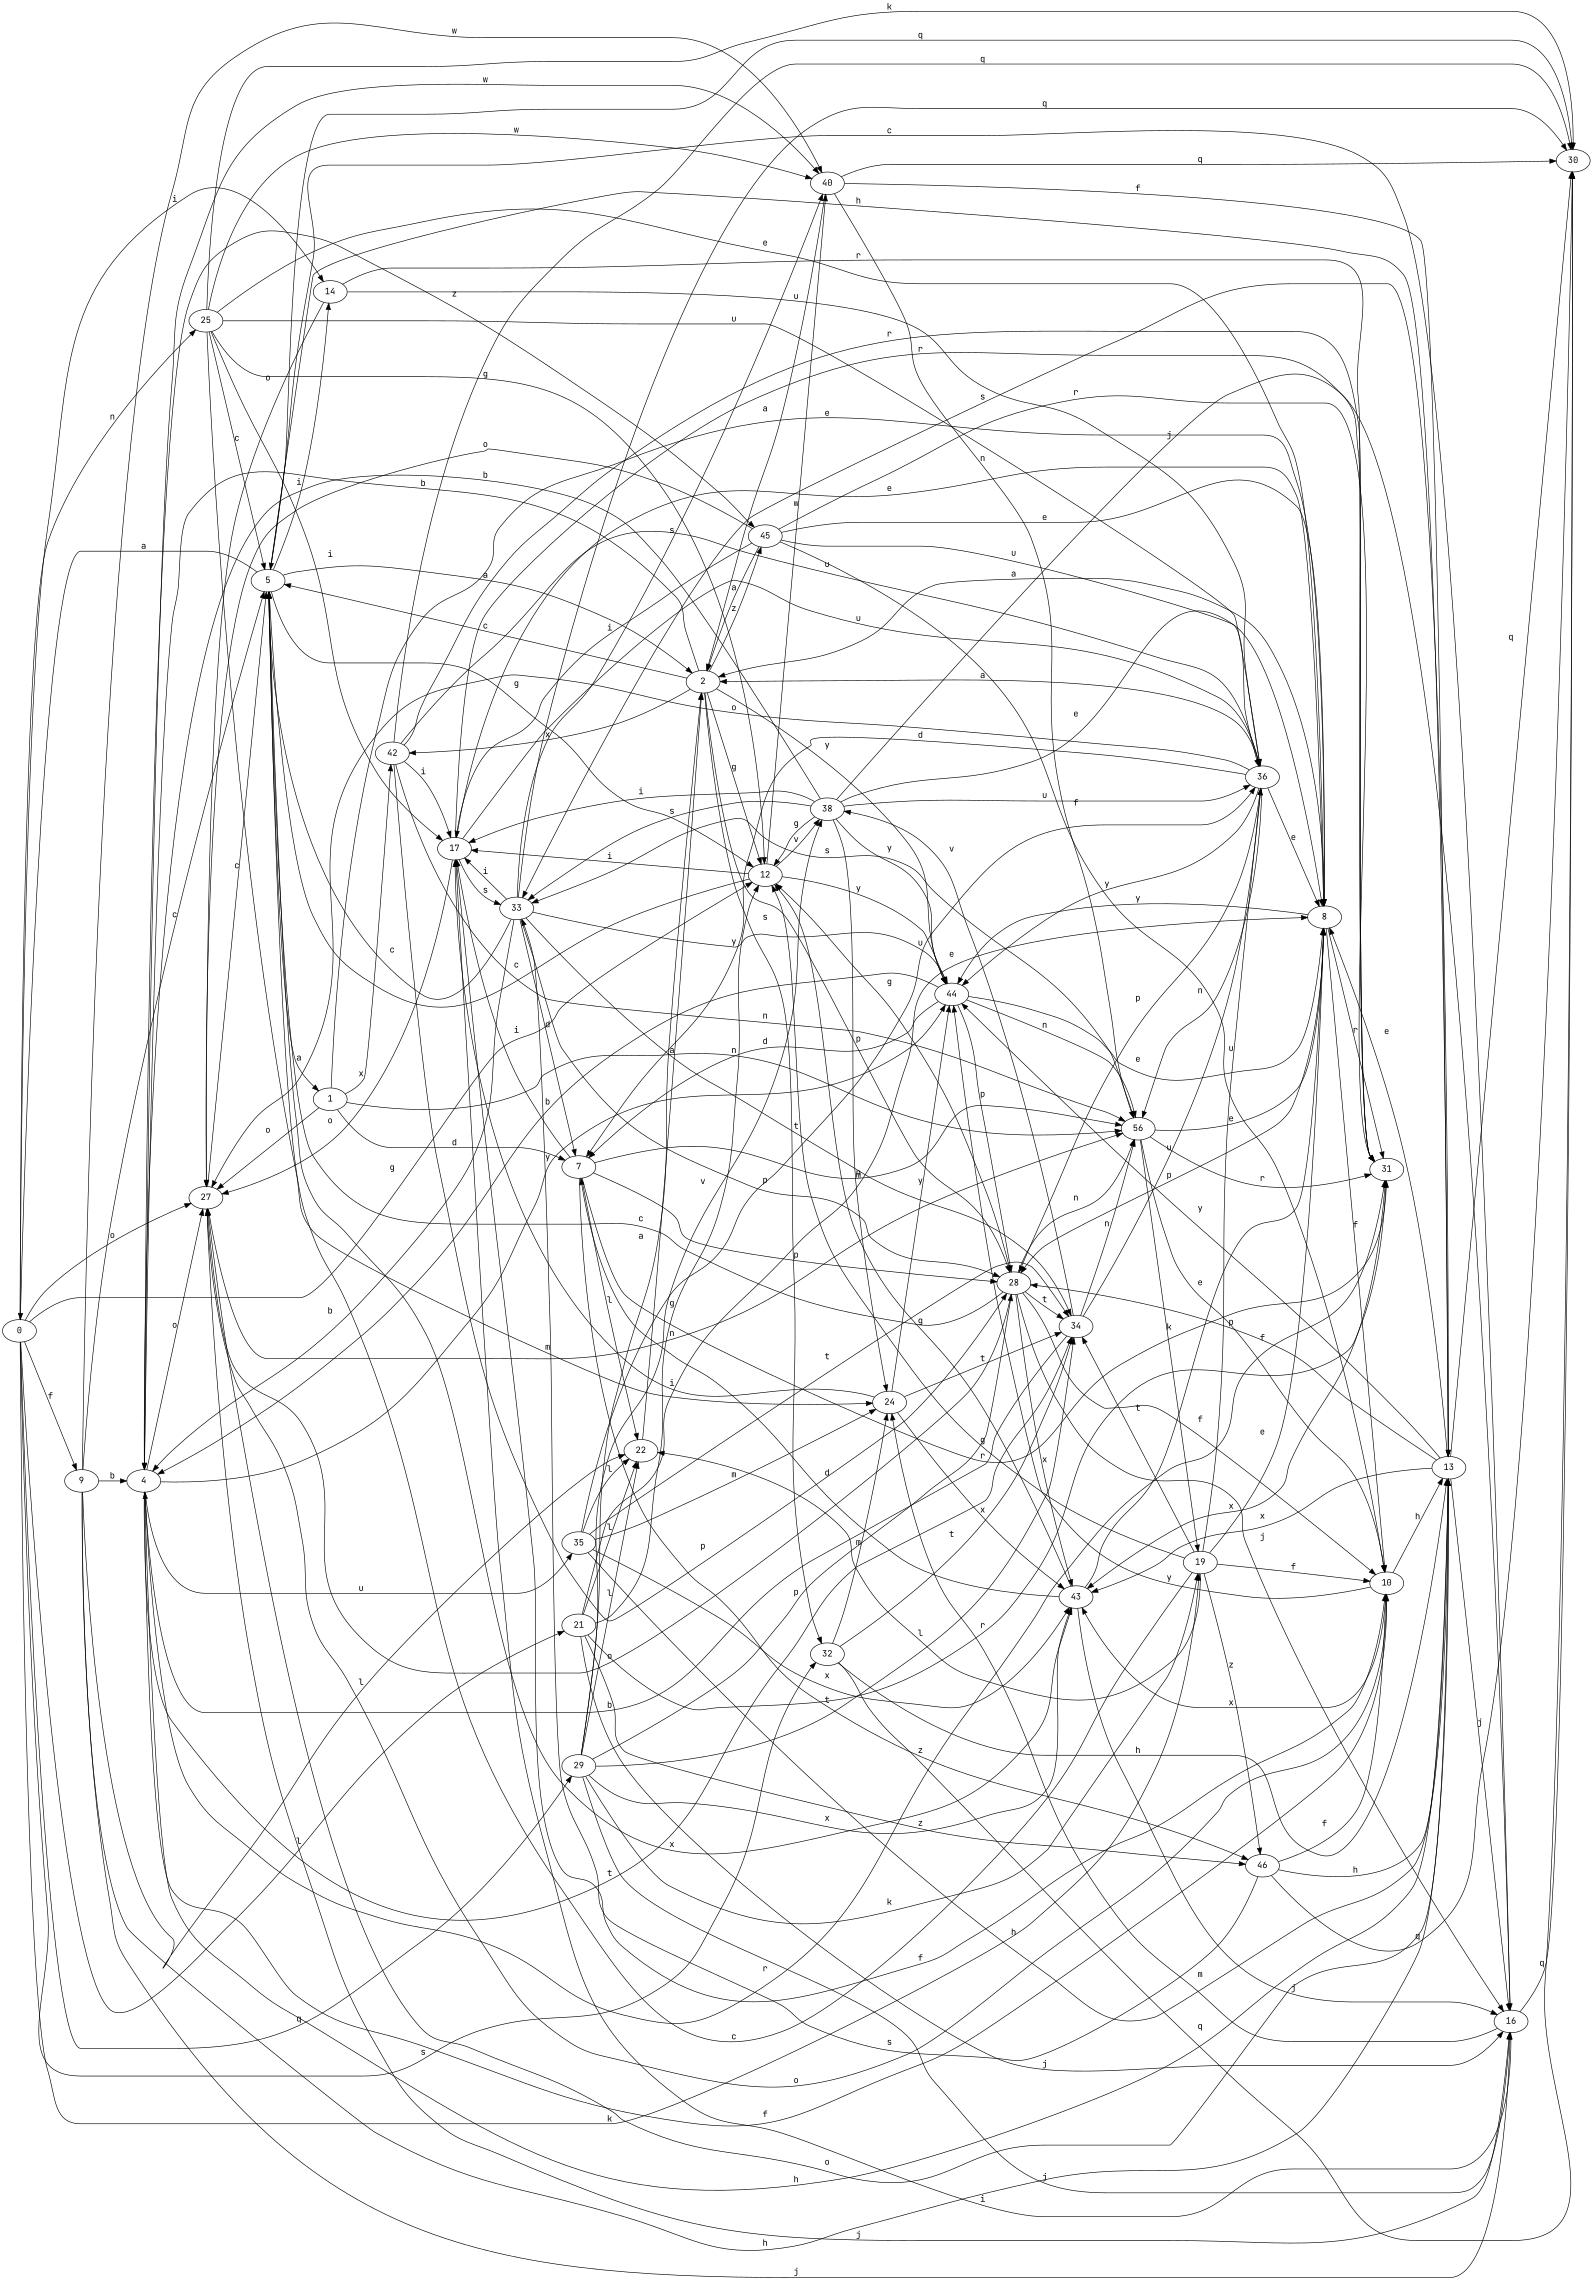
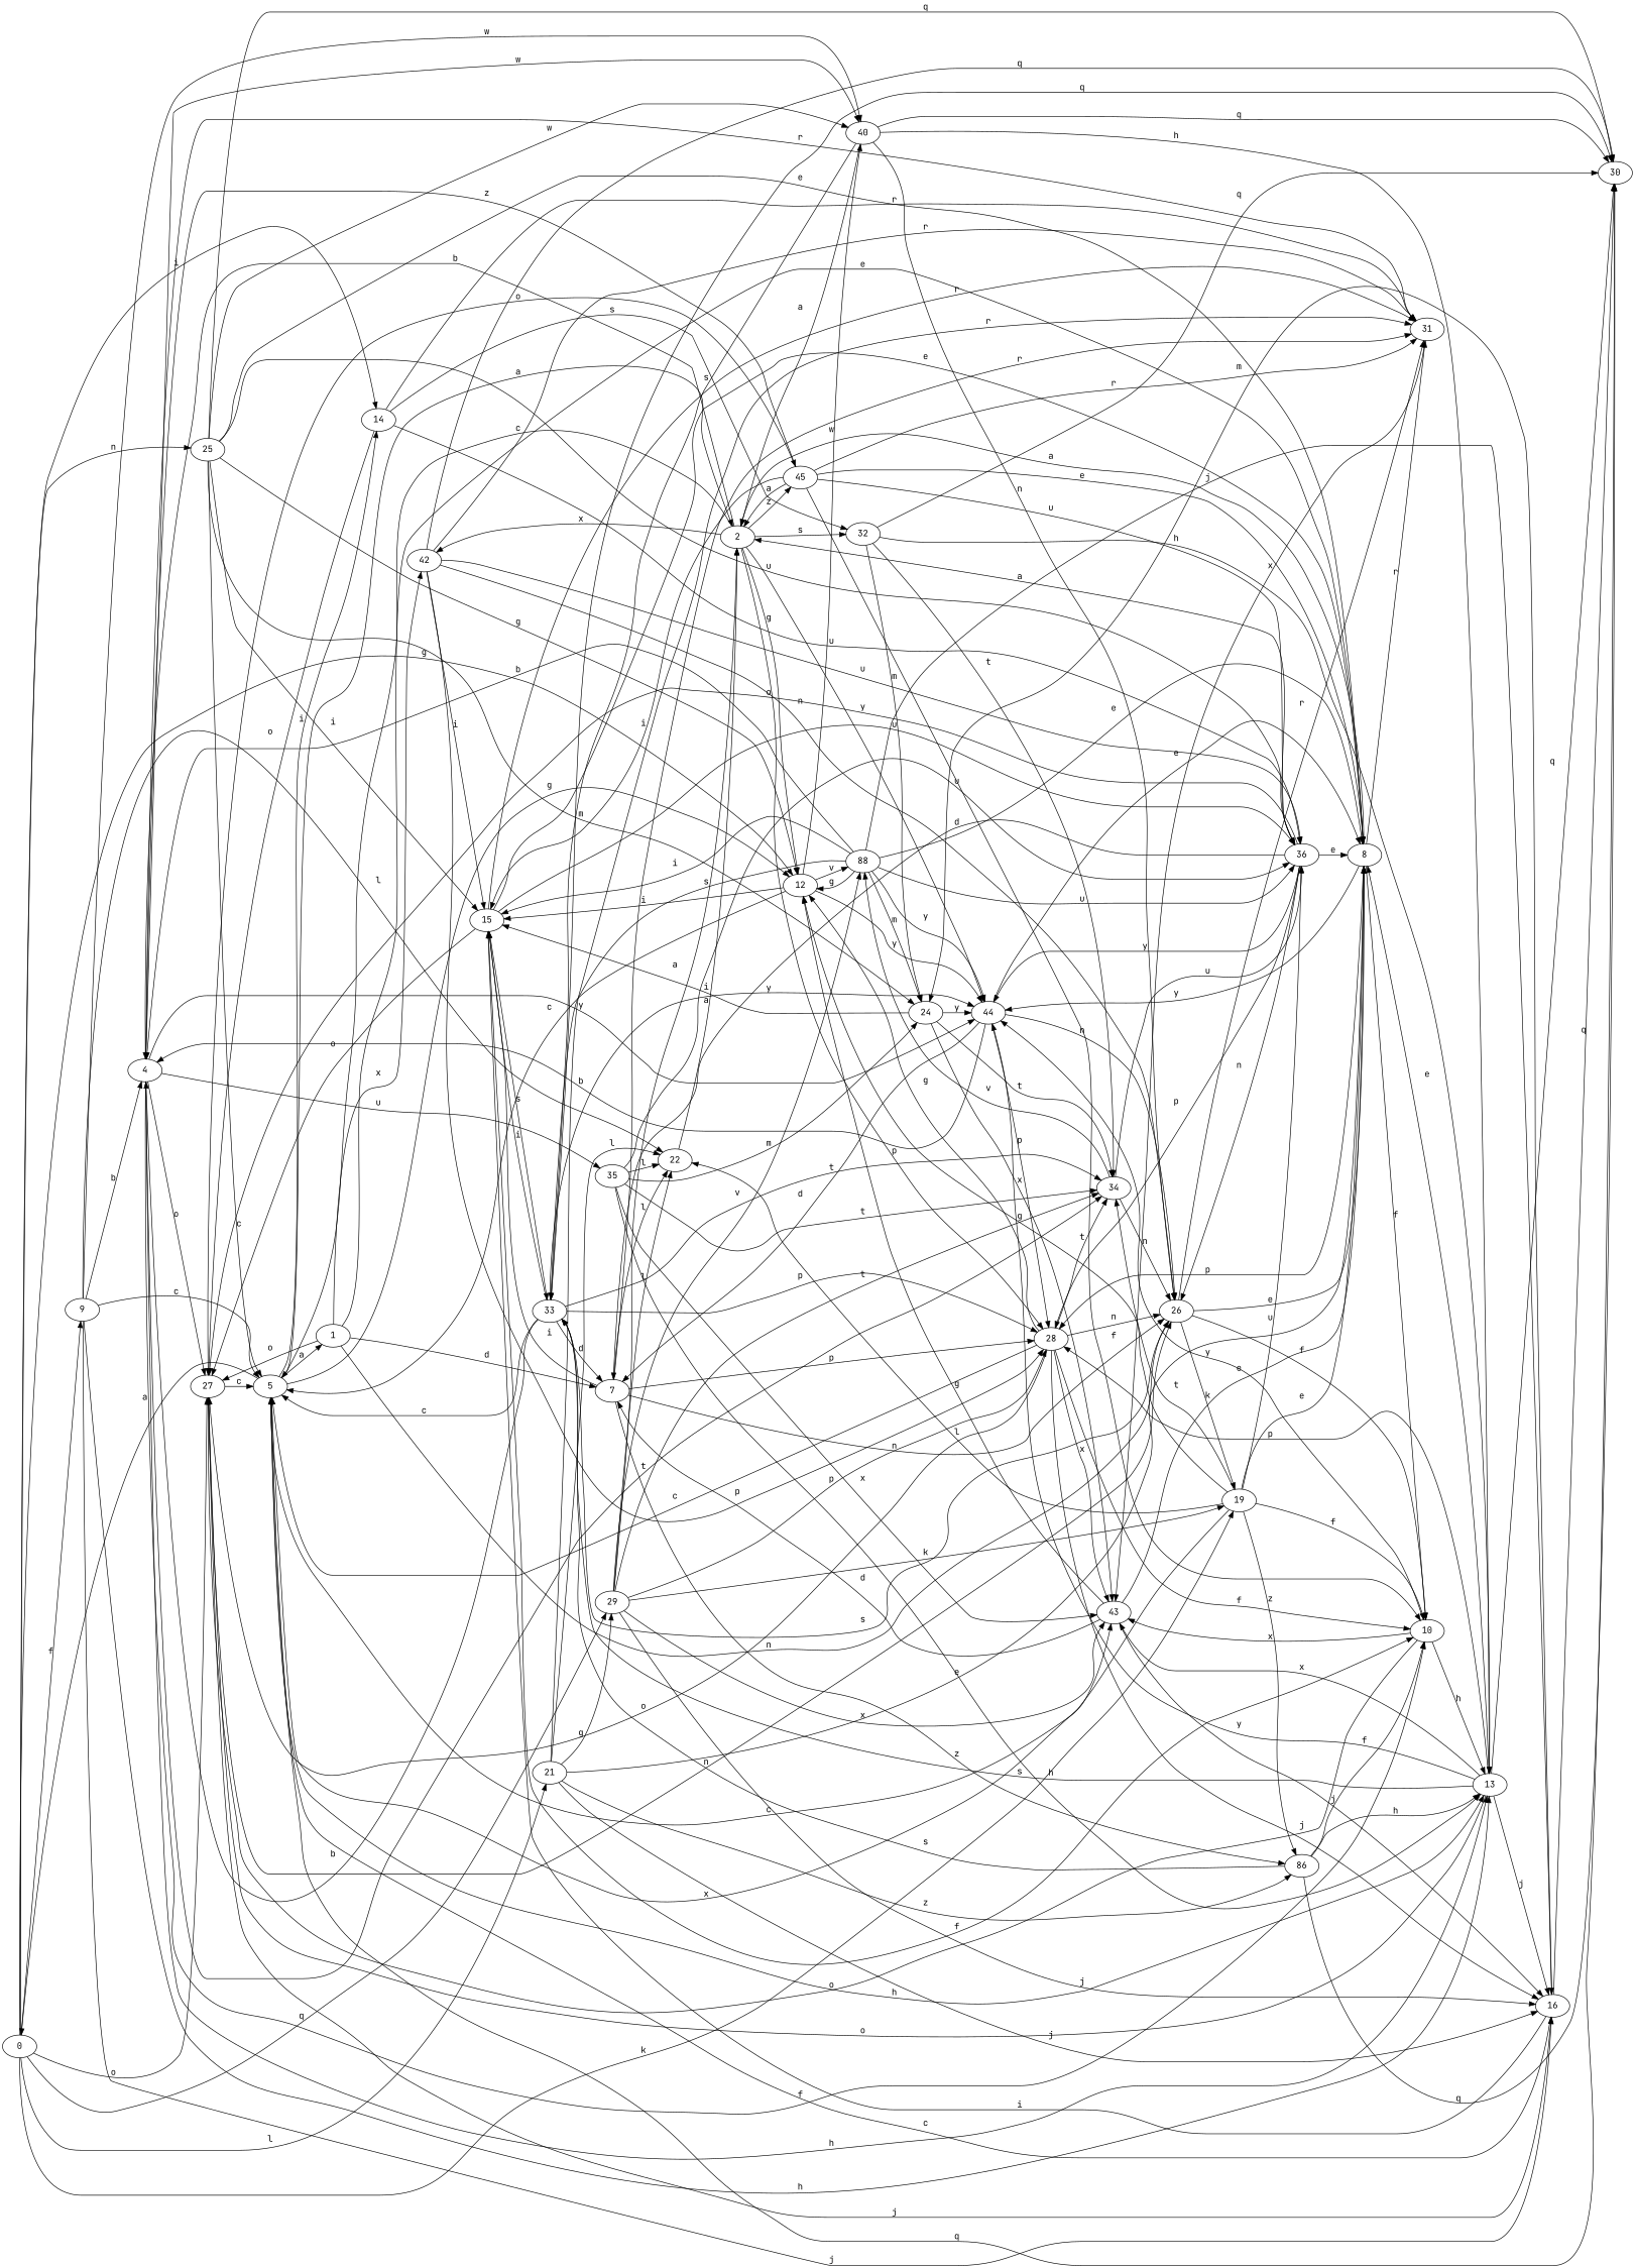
  strict digraph {
    fontname="JetBrains Mono"
    rankdir=LR
    node [fontname="JetBrains Mono"]
    edge [fontname="JetBrains Mono"]
    0
    9
    12
    14
    19
    21
    25
    27
    29
    32
    4
    n12 [label=5]
    13
    40
    22
    16
    44
-   38
-   15 [label=17]
+   38 [label=88]
+   15
    31
    36
    8
    10
    34
-   46
+   46 [label=86]
    30
    24
-   26 [label=56]
+   26
    2
    28
    43
    1
    7
    42
    33
    45
    35
    0 -> 9 [label=f]
    0 -> 12 [label=g]
    0 -> 14 [label=i]
    0 -> 19 [label=k]
    0 -> 21 [label=l]
    0 -> 25 [label=n]
    0 -> 27 [label=o]
    0 -> 29 [label=q]
-   0 -> 32 [label=s]
+   14 -> 32 [label=s]
    9 -> 4 [label=b]
    9 -> n12 [label=c]
    9 -> 13 [label=h]
    9 -> 40 [label=w]
    9 -> 22 [label=l]
    9 -> 16 [label=j]
    12 -> n12 [label=c]
    12 -> 40 [label=w]
    12 -> 44 [label=y]
    12 -> 38 [label=v]
    12 -> 15 [label=i]
    14 -> 27 [label=o]
    14 -> 31 [label=r]
    14 -> 36 [label=u]
    19 -> 12 [label=g]
    19 -> n12 [label=c]
    19 -> 22 [label=l]
    19 -> 36 [label=u]
    19 -> 8 [label=e]
    19 -> 10 [label=f]
    19 -> 34 [label=t]
    19 -> 46 [label=z]
-   21 -> 12 [label=g]
+   21 -> 29 [label=g]
    21 -> 22 [label=l]
    21 -> 16 [label=j]
    21 -> 31 [label=r]
    21 -> 8 [label=e]
    21 -> 46 [label=z]
    25 -> 12 [label=g]
    25 -> n12 [label=c]
    25 -> 40 [label=w]
    25 -> 15 [label=i]
    25 -> 36 [label=u]
    25 -> 8 [label=e]
-   25 -> 30 [label=k]
+   25 -> 30 [label=q]
    25 -> 24 [label=m]
    27 -> n12 [label=c]
    27 -> 16 [label=j]
    27 -> 26 [label=n]
    29 -> 19 [label=k]
    29 -> 22 [label=l]
    29 -> 16 [label=j]
    29 -> 38 [label=v]
    29 -> 34 [label=t]
    29 -> 2 [label=a]
    29 -> 28 [label=p]
    29 -> 43 [label=x]
    32 -> 13 [label=h]
    32 -> 34 [label=t]
    32 -> 30 [label=q]
    32 -> 24 [label=m]
    4 -> 27 [label=o]
    4 -> 13 [label=h]
    4 -> 40 [label=w]
    4 -> 44 [label=y]
    4 -> 31 [label=r]
    4 -> 10 [label=f]
    4 -> 34 [label=t]
    4 -> 45 [label=z]
    4 -> 35 [label=u]
    n12 -> 0 [label=a]
    n12 -> 12 [label=g]
    n12 -> 14 [label=i]
    n12 -> 13 [label=h]
    n12 -> 30 [label=q]
    n12 -> 2 [label=a]
    n12 -> 43 [label=x]
    n12 -> 1 [label=a]
    13 -> 27 [label=o]
    13 -> 16 [label=j]
    13 -> 44 [label=y]
    13 -> 8 [label=e]
    13 -> 30 [label=q]
    13 -> 28 [label=p]
    13 -> 43 [label=x]
    13 -> 33 [label=s]
-   40 -> 13 [label=f]
+   40 -> 13 [label=h]
    40 -> 30 [label=q]
    40 -> 26 [label=n]
    40 -> 2 [label=a]
-   33 -> 40 [label=s]
+   40 -> 33 [label=s]
    22 -> 2 [label=a]
    16 -> n12 [label=c]
    16 -> 15 [label=i]
    16 -> 30 [label=q]
    16 -> 24 [label=m]
    44 -> 4 [label=b]
    44 -> 8 [label=e]
    44 -> 26 [label=n]
    44 -> 28 [label=p]
    44 -> 7 [label=d]
    38 -> 12 [label=g]
    38 -> 4 [label=b]
    38 -> 16 [label=j]
    38 -> 44 [label=y]
    38 -> 15 [label=i]
    38 -> 36 [label=u]
    38 -> 8 [label=e]
    38 -> 24 [label=m]
    38 -> 33 [label=s]
    15 -> 27 [label=o]
    15 -> 31 [label=r]
    15 -> 36 [label=u]
    15 -> 8 [label=e]
    15 -> 10 [label=f]
    15 -> 33 [label=s]
    31 -> 43 [label=x]
    36 -> 27 [label=o]
    36 -> 44 [label=y]
    36 -> 8 [label=e]
    36 -> 26 [label=n]
    36 -> 2 [label=a]
    36 -> 28 [label=p]
    36 -> 7 [label=d]
    8 -> 44 [label=y]
    8 -> 31 [label=r]
    8 -> 10 [label=f]
    8 -> 2 [label=a]
    8 -> 28 [label=p]
    10 -> 27 [label=o]
    10 -> 13 [label=h]
    10 -> 44 [label=y]
    10 -> 43 [label=x]
-   34 -> 4 [label=b]
    34 -> 38 [label=v]
    34 -> 36 [label=u]
    34 -> 26 [label=n]
    46 -> 13 [label=h]
    46 -> 10 [label=f]
    46 -> 30 [label=q]
    46 -> 33 [label=s]
    24 -> 44 [label=y]
    24 -> 15 [label=i]
    24 -> 34 [label=t]
    24 -> 43 [label=x]
    26 -> 19 [label=k]
    26 -> 31 [label=r]
    26 -> 8 [label=e]
    26 -> 10 [label=f]
    26 -> 33 [label=s]
    2 -> 12 [label=g]
    2 -> 32 [label=s]
    2 -> 4 [label=b]
    2 -> n12 [label=c]
    2 -> 44 [label=y]
    2 -> 28 [label=p]
    2 -> 42 [label=x]
    2 -> 45 [label=z]
    28 -> 12 [label=g]
    28 -> 27 [label=o]
    28 -> n12 [label=c]
    28 -> 16 [label=j]
    28 -> 10 [label=f]
    28 -> 34 [label=t]
    28 -> 26 [label=n]
    28 -> 43 [label=x]
    43 -> 12 [label=g]
    43 -> 16 [label=j]
    43 -> 8 [label=e]
    43 -> 7 [label=d]
    1 -> 27 [label=o]
    1 -> 8 [label=e]
    1 -> 26 [label=n]
    1 -> 7 [label=d]
    1 -> 42 [label=x]
    7 -> 22 [label=l]
    7 -> 15 [label=i]
    7 -> 31 [label=r]
    7 -> 46 [label=z]
    7 -> 26 [label=n]
    7 -> 28 [label=p]
    42 -> 15 [label=i]
    42 -> 31 [label=r]
    42 -> 36 [label=u]
    42 -> 30 [label=q]
    42 -> 26 [label=n]
    42 -> 28 [label=p]
    33 -> 4 [label=b]
    33 -> n12 [label=c]
    33 -> 44 [label=y]
    33 -> 15 [label=i]
    33 -> 34 [label=t]
    33 -> 30 [label=q]
    33 -> 28 [label=p]
    33 -> 7 [label=d]
    45 -> 27 [label=o]
    45 -> 15 [label=i]
    45 -> 31 [label=r]
    45 -> 36 [label=u]
    45 -> 8 [label=e]
    45 -> 10 [label=f]
    45 -> 2 [label=a]
    35 -> 13 [label=h]
    35 -> 22 [label=l]
    35 -> 36 [label=u]
    35 -> 34 [label=t]
    35 -> 24 [label=m]
    35 -> 43 [label=x]
  }
